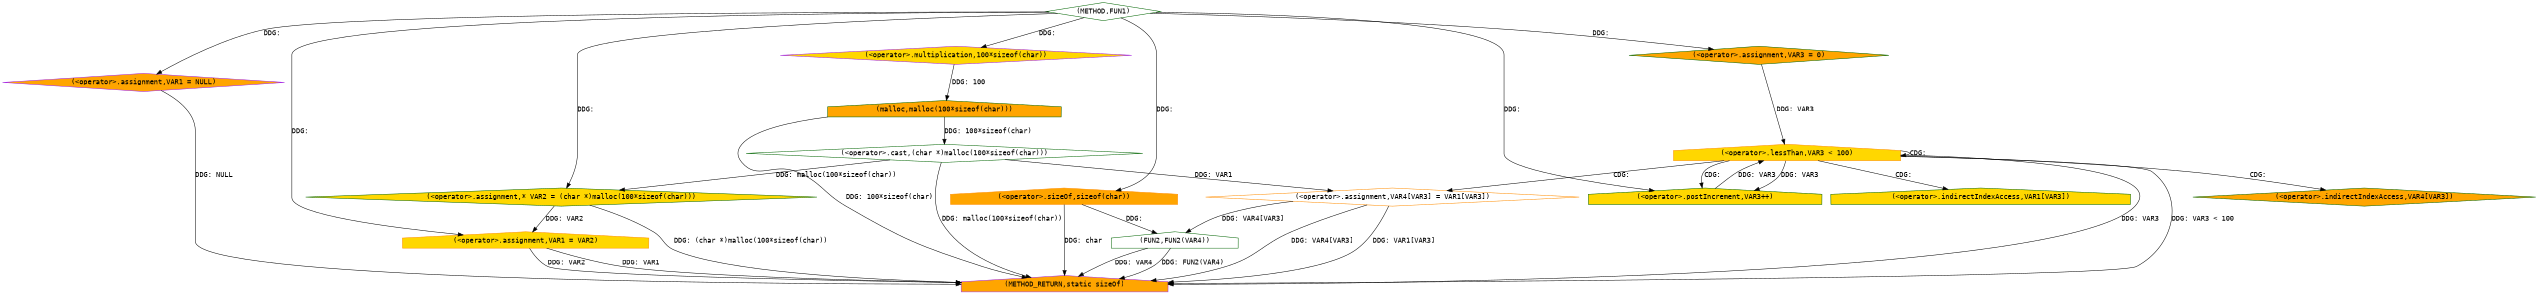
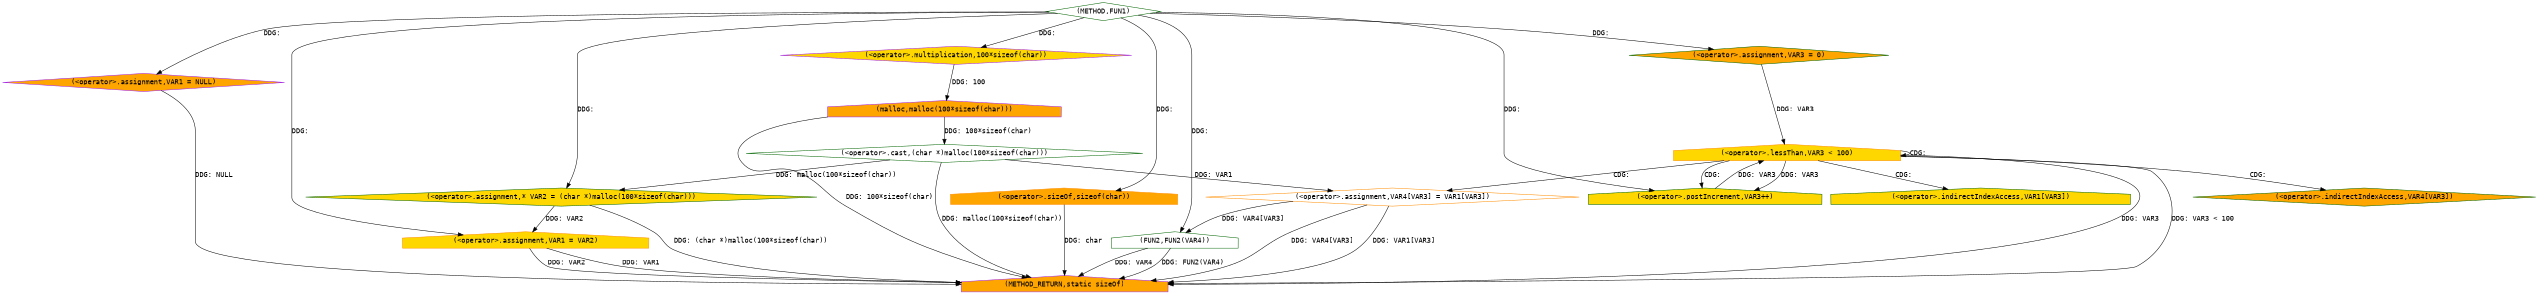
  digraph {
    fontname="DejaVu Sans Mono"
    node [color=darkgreen fillcolor=orange fontname="DejaVu Sans Mono" shape=diamond style=filled]
    edge [fontname="DejaVu Sans Mono"]
    n1 [fillcolor=white label="(METHOD,FUN1)"]
    n2 [color=purple label="(<operator>.assignment,VAR1 = NULL)"]
    n3 [fillcolor=gold label="(<operator>.assignment,* VAR2 = (char *)malloc(100*sizeof(char)))"]
    n4 [color=purple fillcolor=gold label="(<operator>.multiplication,100*sizeof(char))"]
    n5 [color=darkorange label="(<operator>.sizeOf,sizeof(char))" shape=house]
    n6 [color=darkorange fillcolor=gold label="(<operator>.assignment,VAR1 = VAR2)" shape=house]
    n7 [label="(<operator>.assignment,VAR3 = 0)"]
    n8 [fillcolor=gold label="(<operator>.postIncrement,VAR3++)" shape=house]
    n9 [fillcolor=white label="(FUN2,FUN2(VAR4))" shape=house]
    n10 [color=purple label="(METHOD_RETURN,static sizeOf)" shape=house]
-   n11 [label="(malloc,malloc(100*sizeof(char)))" shape=house]
+   n11 [color=purple label="(malloc,malloc(100*sizeof(char)))" shape=house]
    n12 [color=darkorange fillcolor=gold label="(<operator>.lessThan,VAR3 < 100)" shape=house]
    n13 [color=darkorange fillcolor=white label="(<operator>.assignment,VAR4[VAR3] = VAR1[VAR3])"]
    n14 [label="(<operator>.indirectIndexAccess,VAR4[VAR3])"]
    n15 [fillcolor=gold label="(<operator>.indirectIndexAccess,VAR1[VAR3])" shape=house]
    n16 [fillcolor=white label="(<operator>.cast,(char *)malloc(100*sizeof(char)))"]
    n1 -> n2 [label="DDG: "]
    n1 -> n3 [label="DDG: "]
    n1 -> n4 [label="DDG: "]
    n1 -> n5 [label="DDG: "]
    n1 -> n6 [label="DDG: "]
    n1 -> n7 [label="DDG: "]
    n1 -> n8 [label="DDG: "]
-   n5 -> n9 [label="DDG: "]
+   n1 -> n9 [label="DDG: "]
    n2 -> n10 [label="DDG: NULL"]
    n3 -> n6 [label="DDG: VAR2"]
    n3 -> n10 [label="DDG: (char *)malloc(100*sizeof(char))"]
    n4 -> n11 [label="DDG: 100"]
    n5 -> n10 [label="DDG: char"]
    n6 -> n10 [label="DDG: VAR1"]
    n6 -> n10 [label="DDG: VAR2"]
    n7 -> n12 [label="DDG: VAR3"]
    n8 -> n12 [label="DDG: VAR3"]
    n9 -> n10 [label="DDG: VAR4"]
    n9 -> n10 [label="DDG: FUN2(VAR4)"]
    n11 -> n10 [label="DDG: 100*sizeof(char)"]
    n11 -> n16 [label="DDG: 100*sizeof(char)"]
    n12 -> n8 [label="DDG: VAR3"]
    n12 -> n8 [label="CDG: "]
    n12 -> n10 [label="DDG: VAR3 < 100"]
    n12 -> n10 [label="DDG: VAR3"]
    n12 -> n12 [label="CDG: "]
    n12 -> n13 [label="CDG: "]
    n12 -> n14 [label="CDG: "]
    n12 -> n15 [label="CDG: "]
    n13 -> n9 [label="DDG: VAR4[VAR3]"]
    n13 -> n10 [label="DDG: VAR1[VAR3]"]
    n13 -> n10 [label="DDG: VAR4[VAR3]"]
    n16 -> n3 [label="DDG: malloc(100*sizeof(char))"]
    n16 -> n10 [label="DDG: malloc(100*sizeof(char))"]
    n16 -> n13 [label="DDG: VAR1"]
  }
